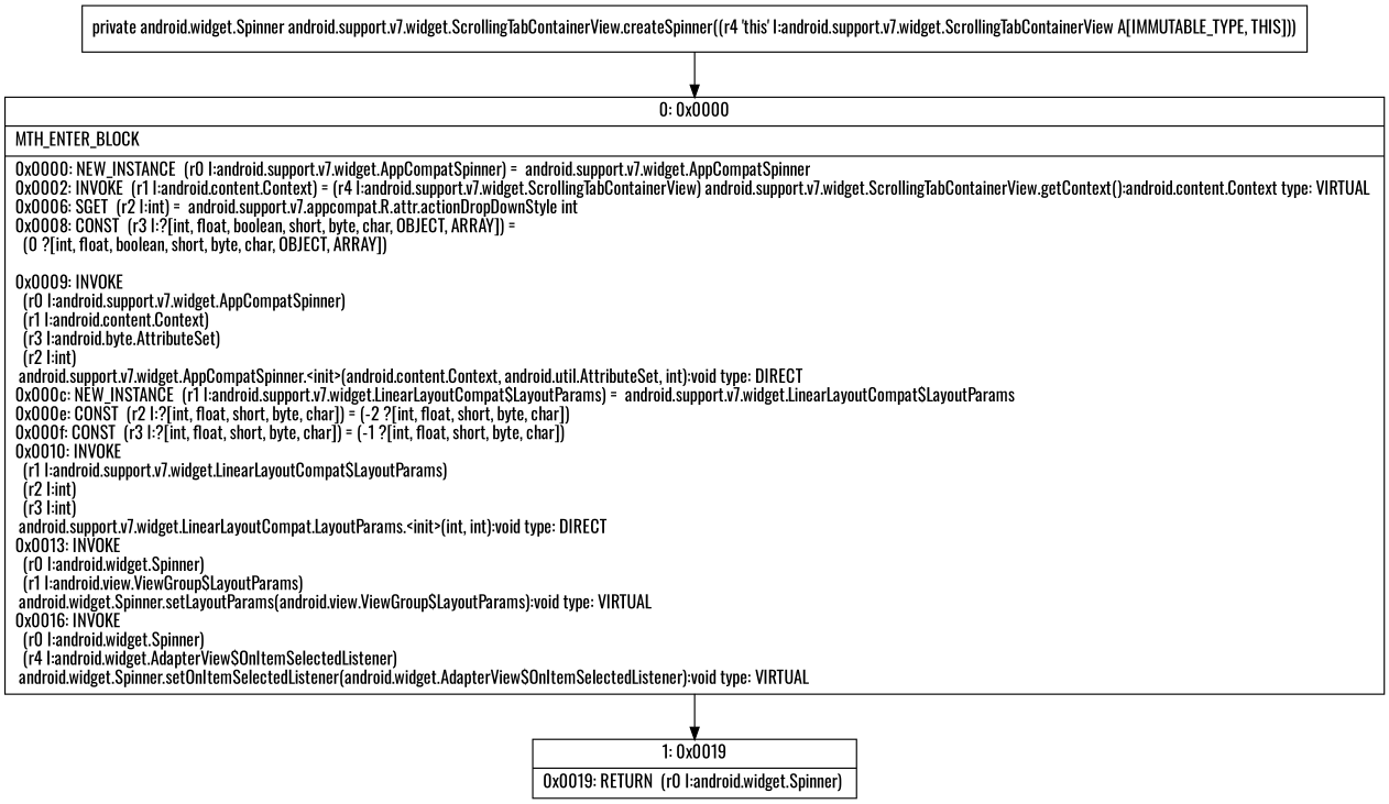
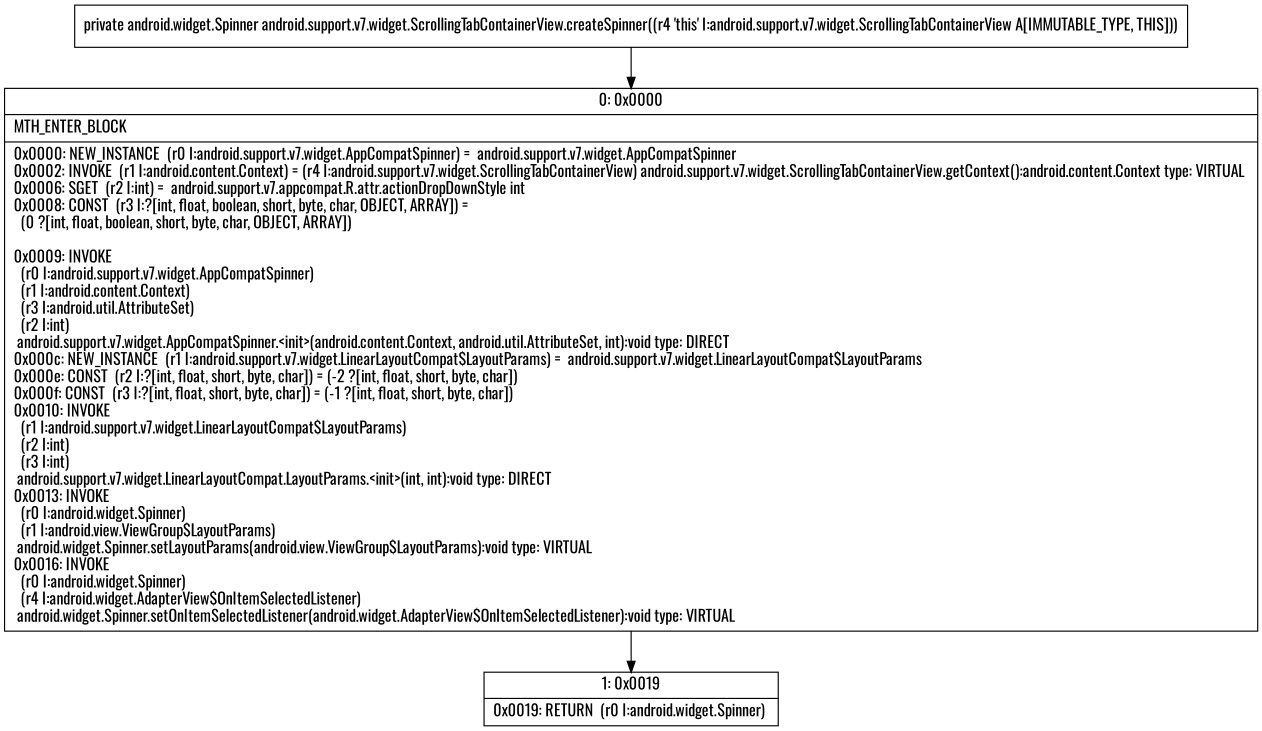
  digraph {
    fontname=Oswald
    node [shape=record fontname=Oswald]
    edge [fontname=Oswald]
-   n1 [label="{0\:\ 0x0000|MTH_ENTER_BLOCK\l|0x0000: NEW_INSTANCE  (r0 I:android.support.v7.widget.AppCompatSpinner) =  android.support.v7.widget.AppCompatSpinner \l0x0002: INVOKE  (r1 I:android.content.Context) = (r4 I:android.support.v7.widget.ScrollingTabContainerView) android.support.v7.widget.ScrollingTabContainerView.getContext():android.content.Context type: VIRTUAL \l0x0006: SGET  (r2 I:int) =  android.support.v7.appcompat.R.attr.actionDropDownStyle int \l0x0008: CONST  (r3 I:?[int, float, boolean, short, byte, char, OBJECT, ARRAY]) = \l  (0 ?[int, float, boolean, short, byte, char, OBJECT, ARRAY])\l \l0x0009: INVOKE  \l  (r0 I:android.support.v7.widget.AppCompatSpinner)\l  (r1 I:android.content.Context)\l  (r3 I:android.byte.AttributeSet)\l  (r2 I:int)\l android.support.v7.widget.AppCompatSpinner.\<init\>(android.content.Context, android.util.AttributeSet, int):void type: DIRECT \l0x000c: NEW_INSTANCE  (r1 I:android.support.v7.widget.LinearLayoutCompat$LayoutParams) =  android.support.v7.widget.LinearLayoutCompat$LayoutParams \l0x000e: CONST  (r2 I:?[int, float, short, byte, char]) = (\-2 ?[int, float, short, byte, char]) \l0x000f: CONST  (r3 I:?[int, float, short, byte, char]) = (\-1 ?[int, float, short, byte, char]) \l0x0010: INVOKE  \l  (r1 I:android.support.v7.widget.LinearLayoutCompat$LayoutParams)\l  (r2 I:int)\l  (r3 I:int)\l android.support.v7.widget.LinearLayoutCompat.LayoutParams.\<init\>(int, int):void type: DIRECT \l0x0013: INVOKE  \l  (r0 I:android.widget.Spinner)\l  (r1 I:android.view.ViewGroup$LayoutParams)\l android.widget.Spinner.setLayoutParams(android.view.ViewGroup$LayoutParams):void type: VIRTUAL \l0x0016: INVOKE  \l  (r0 I:android.widget.Spinner)\l  (r4 I:android.widget.AdapterView$OnItemSelectedListener)\l android.widget.Spinner.setOnItemSelectedListener(android.widget.AdapterView$OnItemSelectedListener):void type: VIRTUAL \l}"]
+   n1 [label="{0\:\ 0x0000|MTH_ENTER_BLOCK\l|0x0000: NEW_INSTANCE  (r0 I:android.support.v7.widget.AppCompatSpinner) =  android.support.v7.widget.AppCompatSpinner \l0x0002: INVOKE  (r1 I:android.content.Context) = (r4 I:android.support.v7.widget.ScrollingTabContainerView) android.support.v7.widget.ScrollingTabContainerView.getContext():android.content.Context type: VIRTUAL \l0x0006: SGET  (r2 I:int) =  android.support.v7.appcompat.R.attr.actionDropDownStyle int \l0x0008: CONST  (r3 I:?[int, float, boolean, short, byte, char, OBJECT, ARRAY]) = \l  (0 ?[int, float, boolean, short, byte, char, OBJECT, ARRAY])\l \l0x0009: INVOKE  \l  (r0 I:android.support.v7.widget.AppCompatSpinner)\l  (r1 I:android.content.Context)\l  (r3 I:android.util.AttributeSet)\l  (r2 I:int)\l android.support.v7.widget.AppCompatSpinner.\<init\>(android.content.Context, android.util.AttributeSet, int):void type: DIRECT \l0x000c: NEW_INSTANCE  (r1 I:android.support.v7.widget.LinearLayoutCompat$LayoutParams) =  android.support.v7.widget.LinearLayoutCompat$LayoutParams \l0x000e: CONST  (r2 I:?[int, float, short, byte, char]) = (\-2 ?[int, float, short, byte, char]) \l0x000f: CONST  (r3 I:?[int, float, short, byte, char]) = (\-1 ?[int, float, short, byte, char]) \l0x0010: INVOKE  \l  (r1 I:android.support.v7.widget.LinearLayoutCompat$LayoutParams)\l  (r2 I:int)\l  (r3 I:int)\l android.support.v7.widget.LinearLayoutCompat.LayoutParams.\<init\>(int, int):void type: DIRECT \l0x0013: INVOKE  \l  (r0 I:android.widget.Spinner)\l  (r1 I:android.view.ViewGroup$LayoutParams)\l android.widget.Spinner.setLayoutParams(android.view.ViewGroup$LayoutParams):void type: VIRTUAL \l0x0016: INVOKE  \l  (r0 I:android.widget.Spinner)\l  (r4 I:android.widget.AdapterView$OnItemSelectedListener)\l android.widget.Spinner.setOnItemSelectedListener(android.widget.AdapterView$OnItemSelectedListener):void type: VIRTUAL \l}"]
    n2 [label="{1\:\ 0x0019|0x0019: RETURN  (r0 I:android.widget.Spinner) \l}"]
    n3 [label="{private android.widget.Spinner android.support.v7.widget.ScrollingTabContainerView.createSpinner((r4 'this' I:android.support.v7.widget.ScrollingTabContainerView A[IMMUTABLE_TYPE, THIS])) }"]
    n1 -> n2
    n3 -> n1
  }
